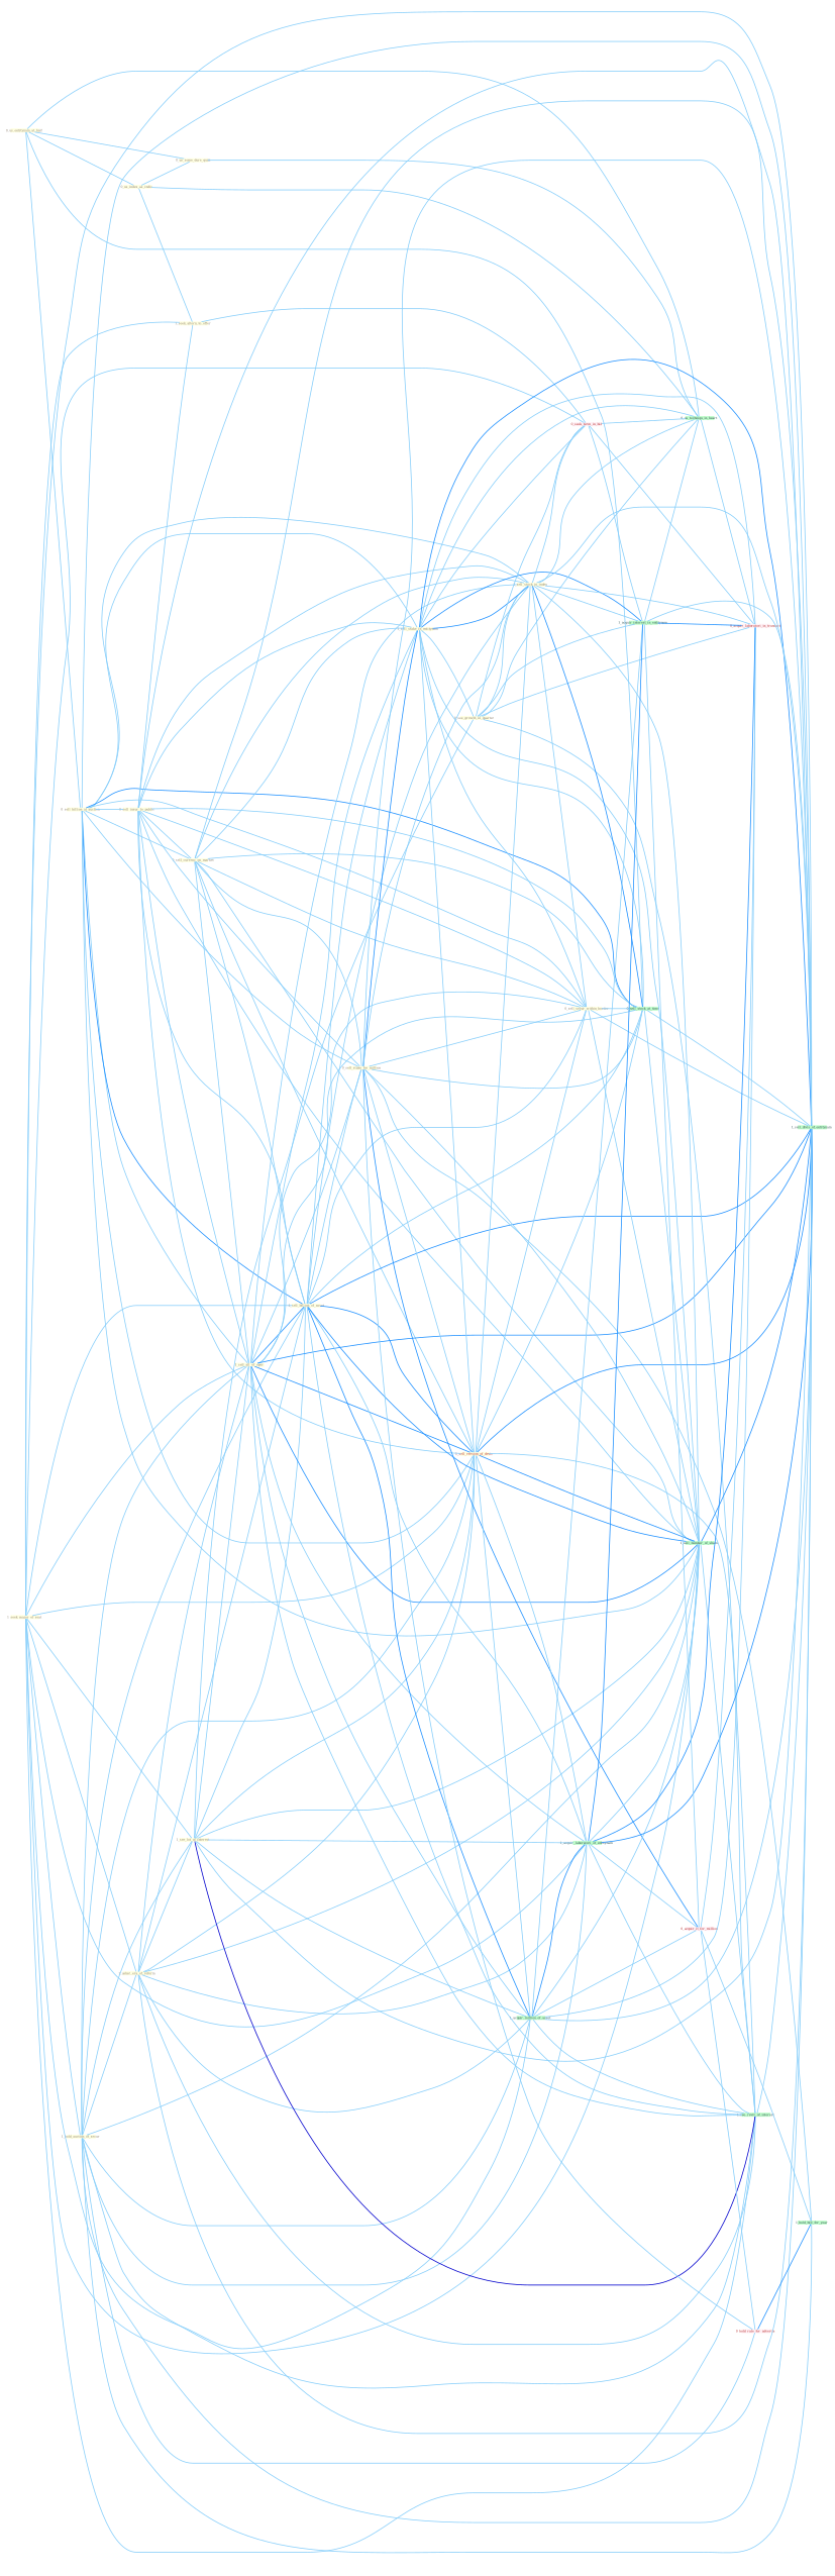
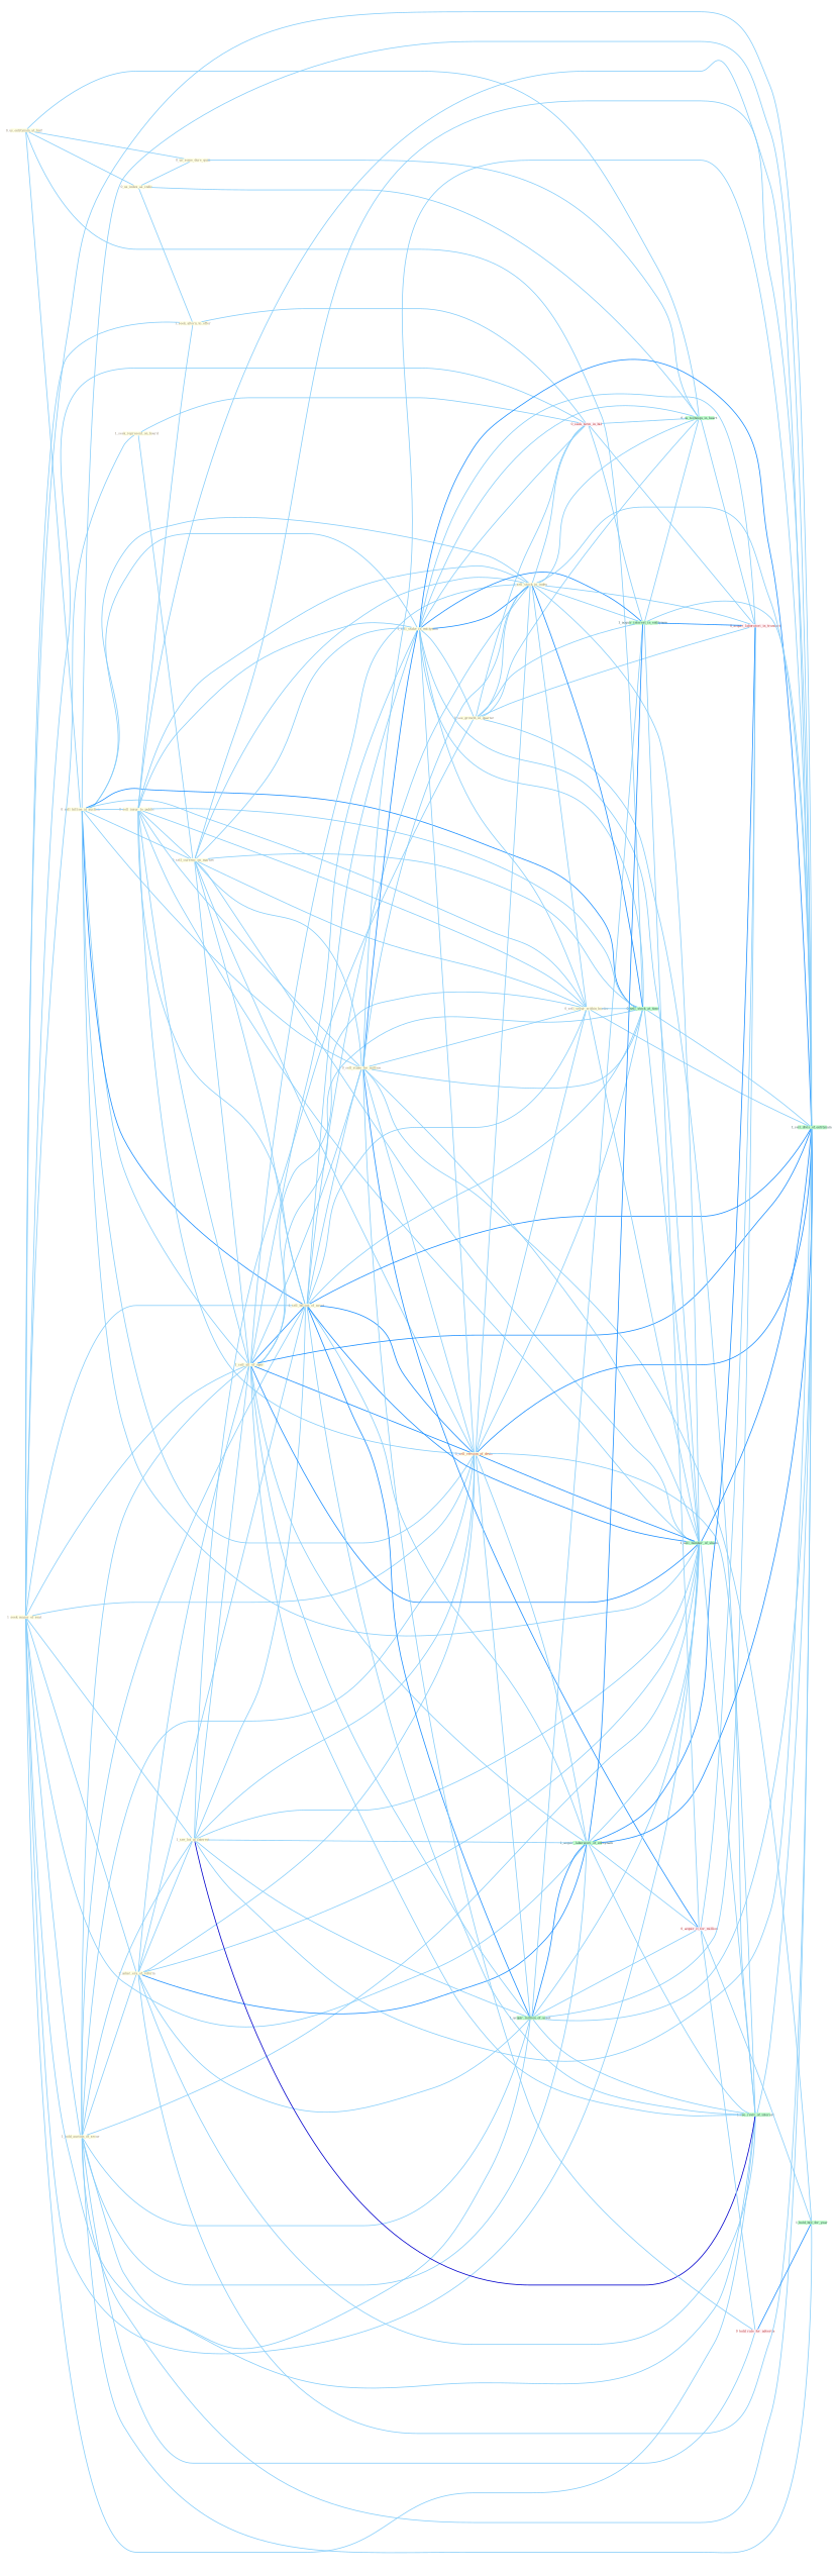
  graph {
    fontname="DejaVu Serif"
    rankdir=LR
    node [color="#ffffe0" fixedsize=true fontcolor="#8b7d6b" fontname="DejaVu Serif" fontsize=4 shape=polygon style=filled]
    edge [color="#87cefa" fontname="DejaVu Serif" w=1]
    "0_us_entitynam_at_half " [height=.06 width=.5]
    "1_seek_major_of_seat " [height=.06 width=.5]
    "1_hold_auction_of_secur " [height=.06 width=.5]
    "1_usher_era_of_reform " [height=.06 width=.5]
+   "1_seek_represent_on_board " [height=.06 width=.5]
    "0_sell_billion_at_auction " [height=.06 width=.5]
    "0_sell_insur_to_public " [height=.06 width=.5]
    "0_us_index_as_indic " [height=.06 width=.5]
    "1_see_lot_of_interest " [height=.06 width=.5]
    "0_us_some_dure_quak " [height=.06 width=.5]
    "0_sell_currenc_on_market " [height=.06 width=.5]
    "1_sell_all_of_oper " [height=.06 width=.5]
    "1_seek_altern_to_offer " [height=.06 width=.5]
    n14 [height=.06 label="4_sell_billion_of_asset" width=.5]
    "0_sell_stake_for_million " [height=.06 width=.5]
    "1_sell_stake_in_entitynam " [height=.06 width=.5]
    "0_see_growth_in_quarter " [height=.06 width=.5]
    "1_sell_version_of_devic " [fontcolor="#b22222" height=.06 width=.5]
    "1_sell_stock_in_index " [height=.06 width=.5]
    "0_sell_secur_within_border " [height=.06 width=.5]
    "0_seek_term_in_bid " [color="#fff0f5" fontcolor="#b22222" height=.06 width=.5]
    "0_acquir_it_for_million " [color="#fff0f5" fontcolor="#b22222" height=.06 width=.5]
    "0_hold_rate_for_advertis " [color="#fff0f5" fontcolor="#b22222" height=.06 width=.5]
    "0_acquir_laboratori_in_transact " [color="#fff0f5" fontcolor="#b22222" height=.06 width=.5]
    "0_us_techniqu_in_heart " [color="#BDFCC9" fontcolor="#2f4f4f" height=.06 width=.5]
    "0_sell_stock_at_time " [color="#BDFCC9" fontcolor="#2f4f4f" height=.06 width=.5]
    "1_acquir_million_of_asset " [color="#BDFCC9" fontcolor="#2f4f4f" height=.06 width=.5]
    "1_acquir_laboratori_of_entitynam " [color="#BDFCC9" fontcolor="#2f4f4f" height=.06 width=.5]
    "1_sell_number_of_share " [color="#BDFCC9" fontcolor="#2f4f4f" height=.06 width=.5]
    "1_see_reviv_of_interest " [color="#BDFCC9" fontcolor="#2f4f4f" height=.06 width=.5]
    "1_sell_divis_of_entitynam " [color="#BDFCC9" fontcolor="#2f4f4f" height=.06 width=.5]
    "1_hold_bill_for_year " [color="#BDFCC9" fontcolor="#2f4f4f" height=.06 width=.5]
    "1_acquir_interest_in_entitynam " [color="#BDFCC9" fontcolor="#2f4f4f" height=.06 width=.5]
    subgraph sub_1 {
      "0_us_entitynam_at_half "
      "1_seek_major_of_seat "
      "1_hold_auction_of_secur "
      "1_usher_era_of_reform "
+     "1_seek_represent_on_board "
      "0_sell_billion_at_auction "
      "0_sell_insur_to_public "
      "0_us_index_as_indic "
      "1_see_lot_of_interest "
      "0_us_some_dure_quak "
      "0_sell_currenc_on_market "
      "1_sell_all_of_oper "
      "1_seek_altern_to_offer "
      n14
      "0_sell_stake_for_million "
      "1_sell_stake_in_entitynam "
      "0_see_growth_in_quarter "
      "1_sell_version_of_devic "
      "1_sell_stock_in_index "
      "0_sell_secur_within_border "
    }
    subgraph sub_2 {
      "0_seek_term_in_bid "
      "0_acquir_it_for_million "
      "0_hold_rate_for_advertis "
      "0_acquir_laboratori_in_transact "
    }
    "0_us_entitynam_at_half " -- "0_sell_billion_at_auction "
    "0_us_entitynam_at_half " -- "0_us_index_as_indic "
    "0_us_entitynam_at_half " -- "0_us_some_dure_quak "
    "0_us_entitynam_at_half " -- "0_us_techniqu_in_heart "
    "0_us_entitynam_at_half " -- "0_sell_stock_at_time "
    "1_seek_major_of_seat " -- "1_hold_auction_of_secur "
    "1_seek_major_of_seat " -- "1_usher_era_of_reform "
+   "1_seek_major_of_seat " -- "1_seek_represent_on_board "
    "1_seek_major_of_seat " -- "1_see_lot_of_interest "
    "1_seek_major_of_seat " -- "1_sell_all_of_oper "
    "1_seek_major_of_seat " -- "1_seek_altern_to_offer "
    "1_seek_major_of_seat " -- n14
    "1_seek_major_of_seat " -- "1_sell_version_of_devic "
    "1_seek_major_of_seat " -- "0_seek_term_in_bid "
    "1_seek_major_of_seat " -- "1_acquir_million_of_asset "
    "1_seek_major_of_seat " -- "1_acquir_laboratori_of_entitynam "
    "1_seek_major_of_seat " -- "1_sell_number_of_share "
    "1_seek_major_of_seat " -- "1_see_reviv_of_interest "
    "1_seek_major_of_seat " -- "1_sell_divis_of_entitynam "
    "1_hold_auction_of_secur " -- "1_usher_era_of_reform "
    "1_hold_auction_of_secur " -- "1_see_lot_of_interest "
    "1_hold_auction_of_secur " -- "1_sell_all_of_oper "
    "1_hold_auction_of_secur " -- n14
    "1_hold_auction_of_secur " -- "1_sell_version_of_devic "
    "1_hold_auction_of_secur " -- "0_hold_rate_for_advertis "
    "1_hold_auction_of_secur " -- "1_acquir_million_of_asset "
    "1_hold_auction_of_secur " -- "1_acquir_laboratori_of_entitynam "
    "1_hold_auction_of_secur " -- "1_sell_number_of_share "
    "1_hold_auction_of_secur " -- "1_see_reviv_of_interest "
    "1_hold_auction_of_secur " -- "1_sell_divis_of_entitynam "
    "1_hold_auction_of_secur " -- "1_hold_bill_for_year "
    "1_usher_era_of_reform " -- "1_see_lot_of_interest "
    "1_usher_era_of_reform " -- "1_sell_all_of_oper "
    "1_usher_era_of_reform " -- n14
    "1_usher_era_of_reform " -- "1_sell_version_of_devic "
    "1_usher_era_of_reform " -- "1_acquir_million_of_asset "
-   "1_usher_era_of_reform " -- "1_acquir_laboratori_of_entitynam "
+   "1_usher_era_of_reform " -- "1_acquir_laboratori_of_entitynam " [color="#1e90ff"]
    "1_usher_era_of_reform " -- "1_sell_number_of_share "
    "1_usher_era_of_reform " -- "1_see_reviv_of_interest "
    "1_usher_era_of_reform " -- "1_sell_divis_of_entitynam "
+   "1_seek_represent_on_board " -- "0_sell_currenc_on_market "
+   "1_seek_represent_on_board " -- "0_seek_term_in_bid "
    "0_sell_billion_at_auction " -- "0_sell_insur_to_public "
    "0_sell_billion_at_auction " -- "0_sell_currenc_on_market "
    "0_sell_billion_at_auction " -- "1_sell_all_of_oper "
    "0_sell_billion_at_auction " -- n14 [color="#1e90ff" w=2]
    "0_sell_billion_at_auction " -- "0_sell_stake_for_million "
    "0_sell_billion_at_auction " -- "1_sell_stake_in_entitynam "
    "0_sell_billion_at_auction " -- "1_sell_version_of_devic "
    "0_sell_billion_at_auction " -- "1_sell_stock_in_index "
    "0_sell_billion_at_auction " -- "0_sell_secur_within_border "
    "0_sell_billion_at_auction " -- "0_sell_stock_at_time " [color="#1e90ff" w=2]
    "0_sell_billion_at_auction " -- "1_sell_number_of_share "
    "0_sell_billion_at_auction " -- "1_sell_divis_of_entitynam "
    "0_sell_insur_to_public " -- "0_sell_currenc_on_market "
    "0_sell_insur_to_public " -- "1_sell_all_of_oper "
    "0_sell_insur_to_public " -- "1_seek_altern_to_offer "
    "0_sell_insur_to_public " -- n14
    "0_sell_insur_to_public " -- "0_sell_stake_for_million "
    "0_sell_insur_to_public " -- "1_sell_stake_in_entitynam "
    "0_sell_insur_to_public " -- "1_sell_version_of_devic "
    "0_sell_insur_to_public " -- "1_sell_stock_in_index "
    "0_sell_insur_to_public " -- "0_sell_secur_within_border "
    "0_sell_insur_to_public " -- "0_sell_stock_at_time "
    "0_sell_insur_to_public " -- "1_sell_number_of_share "
    "0_sell_insur_to_public " -- "1_sell_divis_of_entitynam "
    "0_us_index_as_indic " -- "0_us_some_dure_quak "
    "0_us_index_as_indic " -- "1_seek_altern_to_offer "
    "0_us_index_as_indic " -- "0_us_techniqu_in_heart "
    "1_see_lot_of_interest " -- "1_sell_all_of_oper "
    "1_see_lot_of_interest " -- n14
    "1_see_lot_of_interest " -- "0_see_growth_in_quarter "
    "1_see_lot_of_interest " -- "1_sell_version_of_devic "
    "1_see_lot_of_interest " -- "1_acquir_million_of_asset "
    "1_see_lot_of_interest " -- "1_acquir_laboratori_of_entitynam "
    "1_see_lot_of_interest " -- "1_sell_number_of_share "
    "1_see_lot_of_interest " -- "1_see_reviv_of_interest " [color="#0000cd" w=3]
    "1_see_lot_of_interest " -- "1_sell_divis_of_entitynam "
    "0_us_some_dure_quak " -- "0_us_techniqu_in_heart "
    "0_sell_currenc_on_market " -- "1_sell_all_of_oper "
    "0_sell_currenc_on_market " -- n14
    "0_sell_currenc_on_market " -- "0_sell_stake_for_million "
    "0_sell_currenc_on_market " -- "1_sell_stake_in_entitynam "
    "0_sell_currenc_on_market " -- "1_sell_version_of_devic "
    "0_sell_currenc_on_market " -- "1_sell_stock_in_index "
    "0_sell_currenc_on_market " -- "0_sell_secur_within_border "
    "0_sell_currenc_on_market " -- "0_sell_stock_at_time "
    "0_sell_currenc_on_market " -- "1_sell_number_of_share "
    "0_sell_currenc_on_market " -- "1_sell_divis_of_entitynam "
    "1_sell_all_of_oper " -- n14 [color="#1e90ff" w=2]
    "1_sell_all_of_oper " -- "0_sell_stake_for_million "
    "1_sell_all_of_oper " -- "1_sell_stake_in_entitynam "
    "1_sell_all_of_oper " -- "1_sell_version_of_devic " [color="#1e90ff" w=2]
    "1_sell_all_of_oper " -- "1_sell_stock_in_index "
    "1_sell_all_of_oper " -- "0_sell_secur_within_border "
    "1_sell_all_of_oper " -- "0_sell_stock_at_time "
    "1_sell_all_of_oper " -- "1_acquir_million_of_asset "
    "1_sell_all_of_oper " -- "1_acquir_laboratori_of_entitynam "
    "1_sell_all_of_oper " -- "1_sell_number_of_share " [color="#1e90ff" w=2]
    "1_sell_all_of_oper " -- "1_see_reviv_of_interest "
    "1_sell_all_of_oper " -- "1_sell_divis_of_entitynam " [color="#1e90ff" w=2]
    "1_seek_altern_to_offer " -- "0_seek_term_in_bid "
    n14 -- "0_sell_stake_for_million "
    n14 -- "1_sell_stake_in_entitynam "
    n14 -- "1_sell_version_of_devic " [color="#1e90ff" w=2]
    n14 -- "1_sell_stock_in_index "
    n14 -- "0_sell_secur_within_border "
    n14 -- "0_sell_stock_at_time "
    n14 -- "1_acquir_million_of_asset " [color="#1e90ff" w=2]
    n14 -- "1_acquir_laboratori_of_entitynam "
    n14 -- "1_sell_number_of_share " [color="#1e90ff" w=2]
    n14 -- "1_see_reviv_of_interest "
    n14 -- "1_sell_divis_of_entitynam " [color="#1e90ff" w=2]
    "0_sell_stake_for_million " -- "1_sell_stake_in_entitynam " [color="#1e90ff" w=2]
    "0_sell_stake_for_million " -- "1_sell_version_of_devic "
    "0_sell_stake_for_million " -- "1_sell_stock_in_index "
    "0_sell_stake_for_million " -- "0_sell_secur_within_border "
    "0_sell_stake_for_million " -- "0_acquir_it_for_million " [color="#1e90ff" w=2]
    "0_sell_stake_for_million " -- "0_hold_rate_for_advertis "
    "0_sell_stake_for_million " -- "0_sell_stock_at_time "
    "0_sell_stake_for_million " -- "1_sell_number_of_share "
    "0_sell_stake_for_million " -- "1_sell_divis_of_entitynam "
    "0_sell_stake_for_million " -- "1_hold_bill_for_year "
    "1_sell_stake_in_entitynam " -- "0_see_growth_in_quarter "
    "1_sell_stake_in_entitynam " -- "1_sell_version_of_devic "
    "1_sell_stake_in_entitynam " -- "1_sell_stock_in_index " [color="#1e90ff" w=2]
    "1_sell_stake_in_entitynam " -- "0_sell_secur_within_border "
    "1_sell_stake_in_entitynam " -- "0_seek_term_in_bid "
    "1_sell_stake_in_entitynam " -- "0_acquir_laboratori_in_transact "
    "1_sell_stake_in_entitynam " -- "0_us_techniqu_in_heart "
    "1_sell_stake_in_entitynam " -- "0_sell_stock_at_time "
    "1_sell_stake_in_entitynam " -- "1_sell_number_of_share "
    "1_sell_stake_in_entitynam " -- "1_sell_divis_of_entitynam " [color="#1e90ff" w=2]
    "1_sell_stake_in_entitynam " -- "1_acquir_interest_in_entitynam " [color="#1e90ff" w=2]
    "0_see_growth_in_quarter " -- "1_sell_stock_in_index "
    "0_see_growth_in_quarter " -- "0_seek_term_in_bid "
    "0_see_growth_in_quarter " -- "0_acquir_laboratori_in_transact "
    "0_see_growth_in_quarter " -- "0_us_techniqu_in_heart "
    "0_see_growth_in_quarter " -- "1_see_reviv_of_interest "
    "0_see_growth_in_quarter " -- "1_acquir_interest_in_entitynam "
    "1_sell_version_of_devic " -- "1_sell_stock_in_index "
    "1_sell_version_of_devic " -- "0_sell_secur_within_border "
    "1_sell_version_of_devic " -- "0_sell_stock_at_time "
    "1_sell_version_of_devic " -- "1_acquir_million_of_asset "
    "1_sell_version_of_devic " -- "1_acquir_laboratori_of_entitynam "
    "1_sell_version_of_devic " -- "1_sell_number_of_share " [color="#1e90ff" w=2]
    "1_sell_version_of_devic " -- "1_see_reviv_of_interest "
    "1_sell_version_of_devic " -- "1_sell_divis_of_entitynam " [color="#1e90ff" w=2]
    "1_sell_stock_in_index " -- "0_sell_secur_within_border "
    "1_sell_stock_in_index " -- "0_seek_term_in_bid "
    "1_sell_stock_in_index " -- "0_acquir_laboratori_in_transact "
    "1_sell_stock_in_index " -- "0_us_techniqu_in_heart "
    "1_sell_stock_in_index " -- "0_sell_stock_at_time " [color="#1e90ff" w=2]
    "1_sell_stock_in_index " -- "1_sell_number_of_share "
    "1_sell_stock_in_index " -- "1_sell_divis_of_entitynam "
    "1_sell_stock_in_index " -- "1_acquir_interest_in_entitynam "
    "0_sell_secur_within_border " -- "0_sell_stock_at_time "
    "0_sell_secur_within_border " -- "1_sell_number_of_share "
    "0_sell_secur_within_border " -- "1_sell_divis_of_entitynam "
    "0_seek_term_in_bid " -- "0_acquir_laboratori_in_transact "
    "0_seek_term_in_bid " -- "0_us_techniqu_in_heart "
    "0_seek_term_in_bid " -- "1_acquir_interest_in_entitynam "
    "0_acquir_it_for_million " -- "0_hold_rate_for_advertis "
    "0_acquir_it_for_million " -- "0_acquir_laboratori_in_transact "
    "0_acquir_it_for_million " -- "1_hold_bill_for_year "
    "0_hold_rate_for_advertis " -- "1_hold_bill_for_year " [color="#1e90ff" w=2]
    "0_us_techniqu_in_heart " -- "0_acquir_laboratori_in_transact "
    "0_sell_stock_at_time " -- "1_sell_number_of_share "
    "0_sell_stock_at_time " -- "1_sell_divis_of_entitynam "
    "1_acquir_million_of_asset " -- "0_acquir_it_for_million "
    "1_acquir_million_of_asset " -- "0_acquir_laboratori_in_transact "
    "1_acquir_million_of_asset " -- "1_acquir_laboratori_of_entitynam " [color="#1e90ff" w=2]
    "1_acquir_million_of_asset " -- "1_sell_number_of_share "
    "1_acquir_million_of_asset " -- "1_see_reviv_of_interest "
    "1_acquir_million_of_asset " -- "1_sell_divis_of_entitynam "
    "1_acquir_million_of_asset " -- "1_acquir_interest_in_entitynam "
    "1_acquir_laboratori_of_entitynam " -- "0_acquir_it_for_million "
    "1_acquir_laboratori_of_entitynam " -- "0_acquir_laboratori_in_transact " [color="#1e90ff" w=2]
    "1_acquir_laboratori_of_entitynam " -- "1_sell_number_of_share "
    "1_acquir_laboratori_of_entitynam " -- "1_see_reviv_of_interest "
    "1_acquir_laboratori_of_entitynam " -- "1_sell_divis_of_entitynam " [color="#1e90ff" w=2]
    "1_acquir_laboratori_of_entitynam " -- "1_acquir_interest_in_entitynam " [color="#1e90ff" w=2]
    "1_sell_number_of_share " -- "1_see_reviv_of_interest "
    "1_sell_number_of_share " -- "1_sell_divis_of_entitynam " [color="#1e90ff" w=2]
    "1_see_reviv_of_interest " -- "1_sell_divis_of_entitynam "
    "1_acquir_interest_in_entitynam " -- "0_acquir_it_for_million "
    "1_acquir_interest_in_entitynam " -- "0_acquir_laboratori_in_transact " [color="#1e90ff" w=2]
    "1_acquir_interest_in_entitynam " -- "0_us_techniqu_in_heart "
    "1_acquir_interest_in_entitynam " -- "1_sell_divis_of_entitynam "
  }
